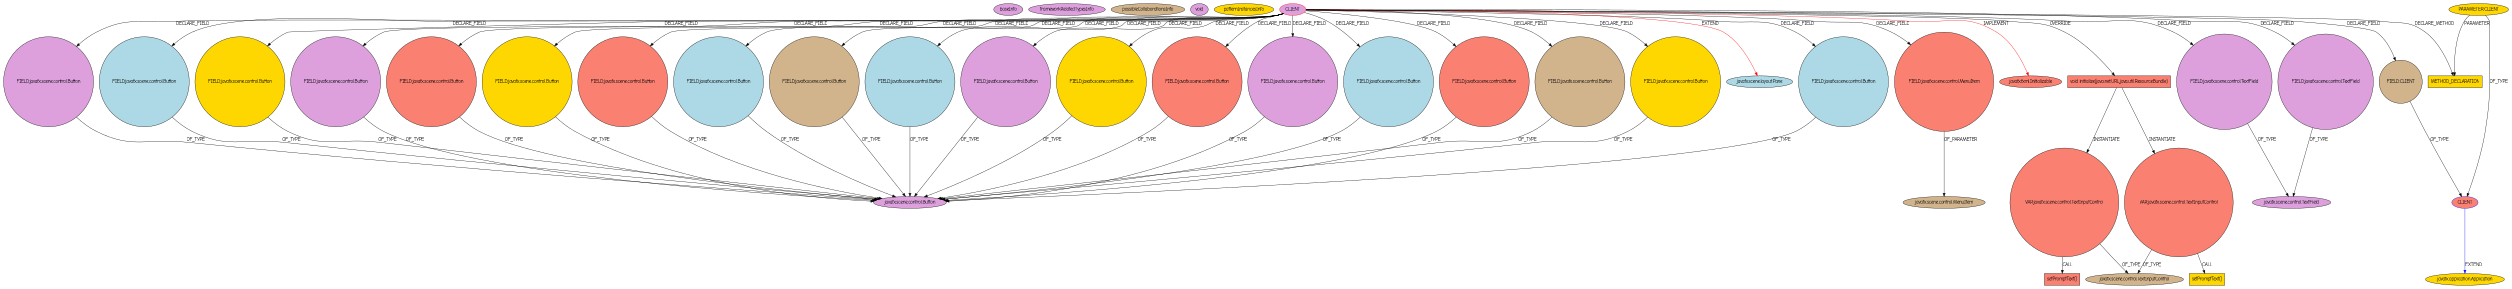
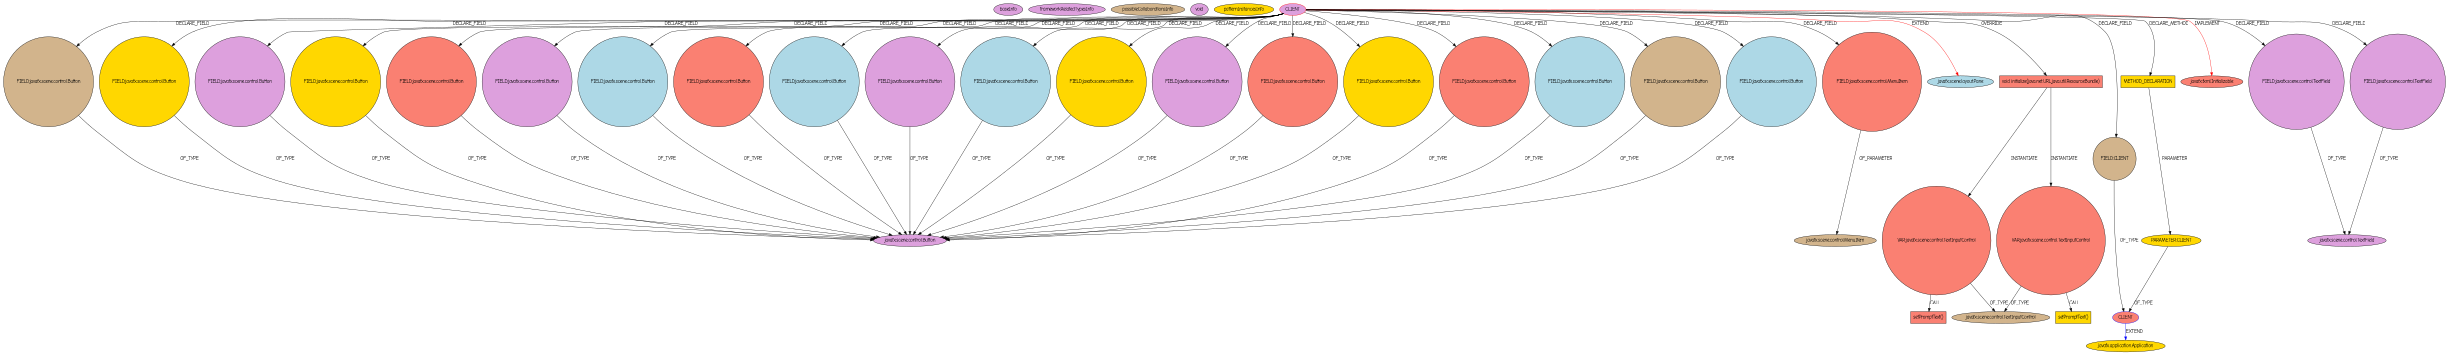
  digraph {
    fontname="Comic Neue"
    node [fillcolor=plum fontname="Comic Neue" style=filled isFrameworkType=false vertexType=FIELD_DECLARATION shape=circle]
    edge [fontname="Comic Neue"]
    baseInfo [category=pattern graphId=312 isAnonymous=false possibleRelation=true isFrameworkType="" vertexType="" shape=""]
    frameworkRelatedTypesInfo [0="javafx.fxml.Initializable" 1="javafx.scene.layout.Pane" isFrameworkType="" vertexType="" shape=""]
    possibleCollaborationsInfo [0="312~FIELD_TYPE_DECLARATION-PARAMETER_TYPE_DECLARATION-CLIENT_METHOD_DECLARATION-~javafx.fxml.Initializable javafx.scene.layout.Pane ~javafx.application.Application ~false~false" fillcolor=tan isFrameworkType="" vertexType="" shape=""]
    n4 [frequency=2.0 label=void patternRootClient=0 isFrameworkType="" vertexType="" shape=""]
    patternInstancesInfo [0="weltensturm-milca~/weltensturm-milca/milca-master/src/milca/GUI.java~GUI~4747" 1="weltensturm-milca~/weltensturm-milca/milca-master/src/milca/GUIController.java~GUIController~4745" fillcolor=gold isFrameworkType="" vertexType="" shape=""]
    n6 [label="javafx.scene.control.Button" vertexType=FRAMEWORK_CLASS_TYPE shape=""]
    n7 [fillcolor=tan label="FIELD:javafx.scene.control.Button"]
    n8 [fillcolor=gold label="FIELD:javafx.scene.control.Button"]
    n9 [label="FIELD:javafx.scene.control.Button"]
    n10 [fillcolor=gold label="FIELD:javafx.scene.control.Button"]
    n11 [fillcolor=salmon label="FIELD:javafx.scene.control.Button"]
    n12 [label="FIELD:javafx.scene.control.Button"]
    n13 [fillcolor=lightblue label="FIELD:javafx.scene.control.Button"]
    n14 [fillcolor=salmon label="FIELD:javafx.scene.control.Button"]
    n15 [fillcolor=lightblue label="FIELD:javafx.scene.control.Button"]
    n16 [label="FIELD:javafx.scene.control.Button"]
    n17 [fillcolor=lightblue label="FIELD:javafx.scene.control.Button"]
    n18 [fillcolor=gold label="FIELD:javafx.scene.control.Button"]
    n19 [label="FIELD:javafx.scene.control.Button"]
    n20 [fillcolor=salmon label="FIELD:javafx.scene.control.Button"]
    n21 [fillcolor=gold label="FIELD:javafx.scene.control.Button"]
    n22 [fillcolor=salmon label="FIELD:javafx.scene.control.Button"]
    n23 [fillcolor=lightblue label="FIELD:javafx.scene.control.Button"]
    n24 [fillcolor=tan label="FIELD:javafx.scene.control.Button"]
    n25 [fillcolor=lightblue label="FIELD:javafx.scene.control.Button"]
    n26 [color=red label=CLIENT vertexType=ROOT_CLIENT_CLASS_DECLARATION shape=""]
    n27 [fillcolor=salmon label="FIELD:javafx.scene.control.MenuItem"]
    n28 [fillcolor=lightblue label="javafx.scene.layout.Pane" vertexType=FRAMEWORK_CLASS_TYPE shape=""]
    n29 [fillcolor=salmon label="void initialize(java.net.URL,java.util.ResourceBundle)" shape=box vertexType=OVERRIDING_METHOD_DECLARATION]
    n30 [fillcolor=tan label="FIELD:CLIENT"]
    n31 [fillcolor=salmon label="javafx.fxml.Initializable" vertexType=FRAMEWORK_INTERFACE_TYPE shape=""]
    n32 [fillcolor=gold label=METHOD_DECLARATION shape=box vertexType=CLIENT_METHOD_DECLARATION]
    n33 [label="FIELD:javafx.scene.control.TextField"]
    n34 [label="FIELD:javafx.scene.control.TextField"]
    n35 [fillcolor=tan label="javafx.scene.control.MenuItem" vertexType=FRAMEWORK_CLASS_TYPE shape=""]
    n36 [fillcolor=salmon label="VAR:javafx.scene.control.TextInputControl" vertexType=VARIABLE_EXPRESION]
    n37 [fillcolor=salmon label="VAR:javafx.scene.control.TextInputControl" vertexType=VARIABLE_EXPRESION]
    n38 [color=blue fillcolor=salmon label=CLIENT vertexType=REFERENCE_CLIENT_CLASS_DECLARATION shape=""]
    n39 [fillcolor=gold label="PARAMETER:CLIENT" vertexType=PARAMETER_DECLARATION shape=""]
    n40 [label="javafx.scene.control.TextField" vertexType=FRAMEWORK_CLASS_TYPE shape=""]
    n41 [fillcolor=tan label="javafx.scene.control.TextInputControl" vertexType=FRAMEWORK_CLASS_TYPE shape=""]
    n42 [fillcolor=salmon label="setPromptText()" shape=box vertexType=INSIDE_CALL]
    n43 [fillcolor=gold label="setPromptText()" shape=box vertexType=INSIDE_CALL]
    n44 [fillcolor=gold label="javafx.application.Application" vertexType=FRAMEWORK_CLASS_TYPE shape=""]
    n7 -> n6 [label=OF_TYPE]
    n8 -> n6 [label=OF_TYPE]
    n9 -> n6 [label=OF_TYPE]
    n10 -> n6 [label=OF_TYPE]
    n11 -> n6 [label=OF_TYPE]
    n12 -> n6 [label=OF_TYPE]
    n13 -> n6 [label=OF_TYPE]
    n14 -> n6 [label=OF_TYPE]
    n15 -> n6 [label=OF_TYPE]
    n16 -> n6 [label=OF_TYPE]
    n17 -> n6 [label=OF_TYPE]
    n18 -> n6 [label=OF_TYPE]
    n19 -> n6 [label=OF_TYPE]
    n20 -> n6 [label=OF_TYPE]
    n21 -> n6 [label=OF_TYPE]
    n22 -> n6 [label=OF_TYPE]
    n23 -> n6 [label=OF_TYPE]
    n24 -> n6 [label=OF_TYPE]
    n25 -> n6 [label=OF_TYPE]
    n26 -> n7 [label=DECLARE_FIELD]
    n26 -> n8 [label=DECLARE_FIELD]
    n26 -> n9 [label=DECLARE_FIELD]
    n26 -> n10 [label=DECLARE_FIELD]
    n26 -> n11 [label=DECLARE_FIELD]
    n26 -> n12 [label=DECLARE_FIELD]
    n26 -> n13 [label=DECLARE_FIELD]
    n26 -> n14 [label=DECLARE_FIELD]
    n26 -> n15 [label=DECLARE_FIELD]
    n26 -> n16 [label=DECLARE_FIELD]
    n26 -> n17 [label=DECLARE_FIELD]
    n26 -> n18 [label=DECLARE_FIELD]
    n26 -> n19 [label=DECLARE_FIELD]
    n26 -> n20 [label=DECLARE_FIELD]
    n26 -> n21 [label=DECLARE_FIELD]
    n26 -> n22 [label=DECLARE_FIELD]
    n26 -> n23 [label=DECLARE_FIELD]
    n26 -> n24 [label=DECLARE_FIELD]
    n26 -> n25 [label=DECLARE_FIELD]
    n26 -> n27 [label=DECLARE_FIELD]
    n26 -> n28 [color=red label=EXTEND]
    n26 -> n29 [label=OVERRIDE]
    n26 -> n30 [label=DECLARE_FIELD]
    n26 -> n31 [color=red label=IMPLEMENT]
    n26 -> n32 [label=DECLARE_METHOD]
    n26 -> n33 [label=DECLARE_FIELD]
    n26 -> n34 [label=DECLARE_FIELD]
    n27 -> n35 [label=OF_PARAMETER]
    n29 -> n36 [label=INSTANTIATE]
    n29 -> n37 [label=INSTANTIATE]
    n30 -> n38 [label=OF_TYPE]
-   n39 -> n32 [label=PARAMETER]
+   n32 -> n39 [label=PARAMETER]
    n33 -> n40 [label=OF_TYPE]
    n34 -> n40 [label=OF_TYPE]
    n36 -> n41 [label=OF_TYPE]
    n36 -> n42 [label=CALL]
    n37 -> n41 [label=OF_TYPE]
    n37 -> n43 [label=CALL]
    n38 -> n44 [color=blue label=EXTEND]
    n39 -> n38 [label=OF_TYPE]
  }
